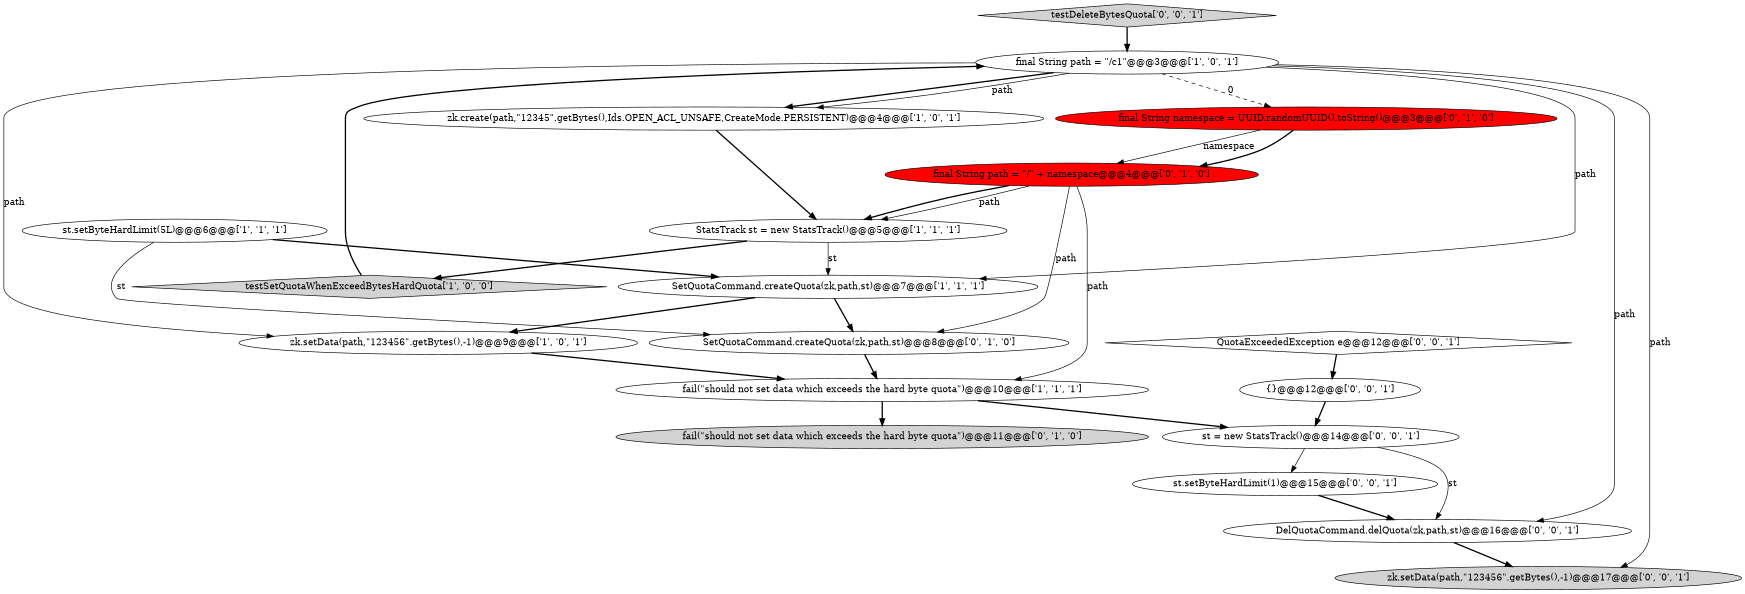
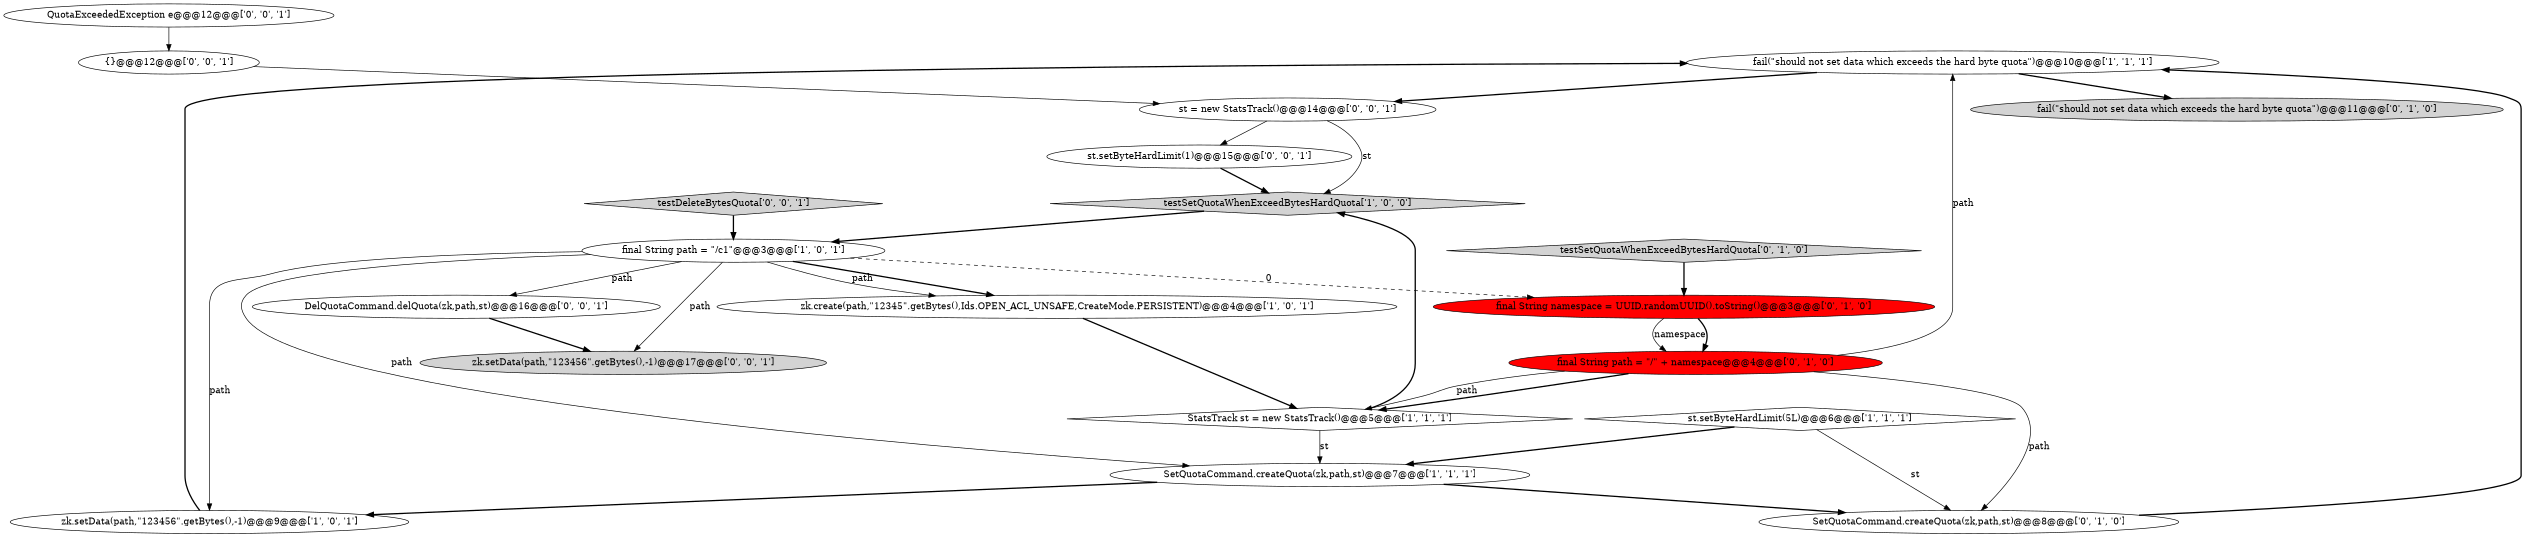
  digraph {
    node [fillcolor=white shape=ellipse style=filled]
    edge [style=bold]
    n1 [fillcolor=lightgray label="fail(\"should not set data which exceeds the hard byte quota\")@@@11@@@['0', '1', '0']"]
    n2 [label="SetQuotaCommand.createQuota(zk,path,st)@@@7@@@['1', '1', '1']"]
    n3 [label="zk.setData(path,\"123456\".getBytes(),-1)@@@9@@@['1', '0', '1']"]
    n4 [label="SetQuotaCommand.createQuota(zk,path,st)@@@8@@@['0', '1', '0']"]
    n5 [label="fail(\"should not set data which exceeds the hard byte quota\")@@@10@@@['1', '1', '1']"]
    n6 [label="st = new StatsTrack()@@@14@@@['0', '0', '1']"]
    n7 [label="DelQuotaCommand.delQuota(zk,path,st)@@@16@@@['0', '0', '1']"]
    n8 [label="st.setByteHardLimit(1)@@@15@@@['0', '0', '1']"]
    n9 [fillcolor=lightgray label="zk.setData(path,\"123456\".getBytes(),-1)@@@17@@@['0', '0', '1']"]
    n10 [fillcolor=lightgray label="testSetQuotaWhenExceedBytesHardQuota['1', '0', '0']" shape=diamond]
    n11 [label="final String path = \"/c1\"@@@3@@@['1', '0', '1']"]
    n12 [label="zk.create(path,\"12345\".getBytes(),Ids.OPEN_ACL_UNSAFE,CreateMode.PERSISTENT)@@@4@@@['1', '0', '1']"]
    n13 [fillcolor=red label="final String namespace = UUID.randomUUID().toString()@@@3@@@['0', '1', '0']"]
-   n14 [label="StatsTrack st = new StatsTrack()@@@5@@@['1', '1', '1']"]
-   n15 [label="st.setByteHardLimit(5L)@@@6@@@['1', '1', '1']"]
+   n14 [label="StatsTrack st = new StatsTrack()@@@5@@@['1', '1', '1']" shape=diamond]
+   n15 [label="st.setByteHardLimit(5L)@@@6@@@['1', '1', '1']" shape=diamond]
    n16 [fillcolor=red label="final String path = \"/\" + namespace@@@4@@@['0', '1', '0']"]
+   n17 [fillcolor=lightgray label="testSetQuotaWhenExceedBytesHardQuota['0', '1', '0']" shape=diamond]
    n18 [fillcolor=lightgray label="testDeleteBytesQuota['0', '0', '1']" shape=diamond]
    n19 [label="{}@@@12@@@['0', '0', '1']"]
-   n20 [label="QuotaExceededException e@@@12@@@['0', '0', '1']" shape=diamond]
+   n20 [label="QuotaExceededException e@@@12@@@['0', '0', '1']"]
    n2 -> n3
    n2 -> n4
    n3 -> n5
    n4 -> n5
    n5 -> n1
    n5 -> n6
-   n6 -> n7 [label=st style=solid]
+   n6 -> n10 [label=st style=solid]
    n6 -> n8 [style=solid]
    n7 -> n9
-   n8 -> n7
+   n8 -> n10
    n10 -> n11
    n11 -> n2 [label=path style=solid]
    n11 -> n3 [label=path style=solid]
    n11 -> n7 [label=path style=solid]
    n11 -> n9 [label=path style=solid]
    n11 -> n12
    n11 -> n12 [label=path style=solid]
    n11 -> n13 [label=0 style=dashed]
    n12 -> n14
    n13 -> n16 [label=namespace style=solid]
    n13 -> n16
    n14 -> n2 [label=st style=solid]
    n14 -> n10
    n15 -> n2
    n15 -> n4 [label=st style=solid]
    n16 -> n4 [label=path style=solid]
    n16 -> n5 [label=path style=solid]
    n16 -> n14
    n16 -> n14 [label=path style=solid]
+   n17 -> n13
    n18 -> n11
-   n19 -> n6
-   n20 -> n19
+   n19 -> n6 [style=solid]
+   n20 -> n19 [style=solid]
  }
